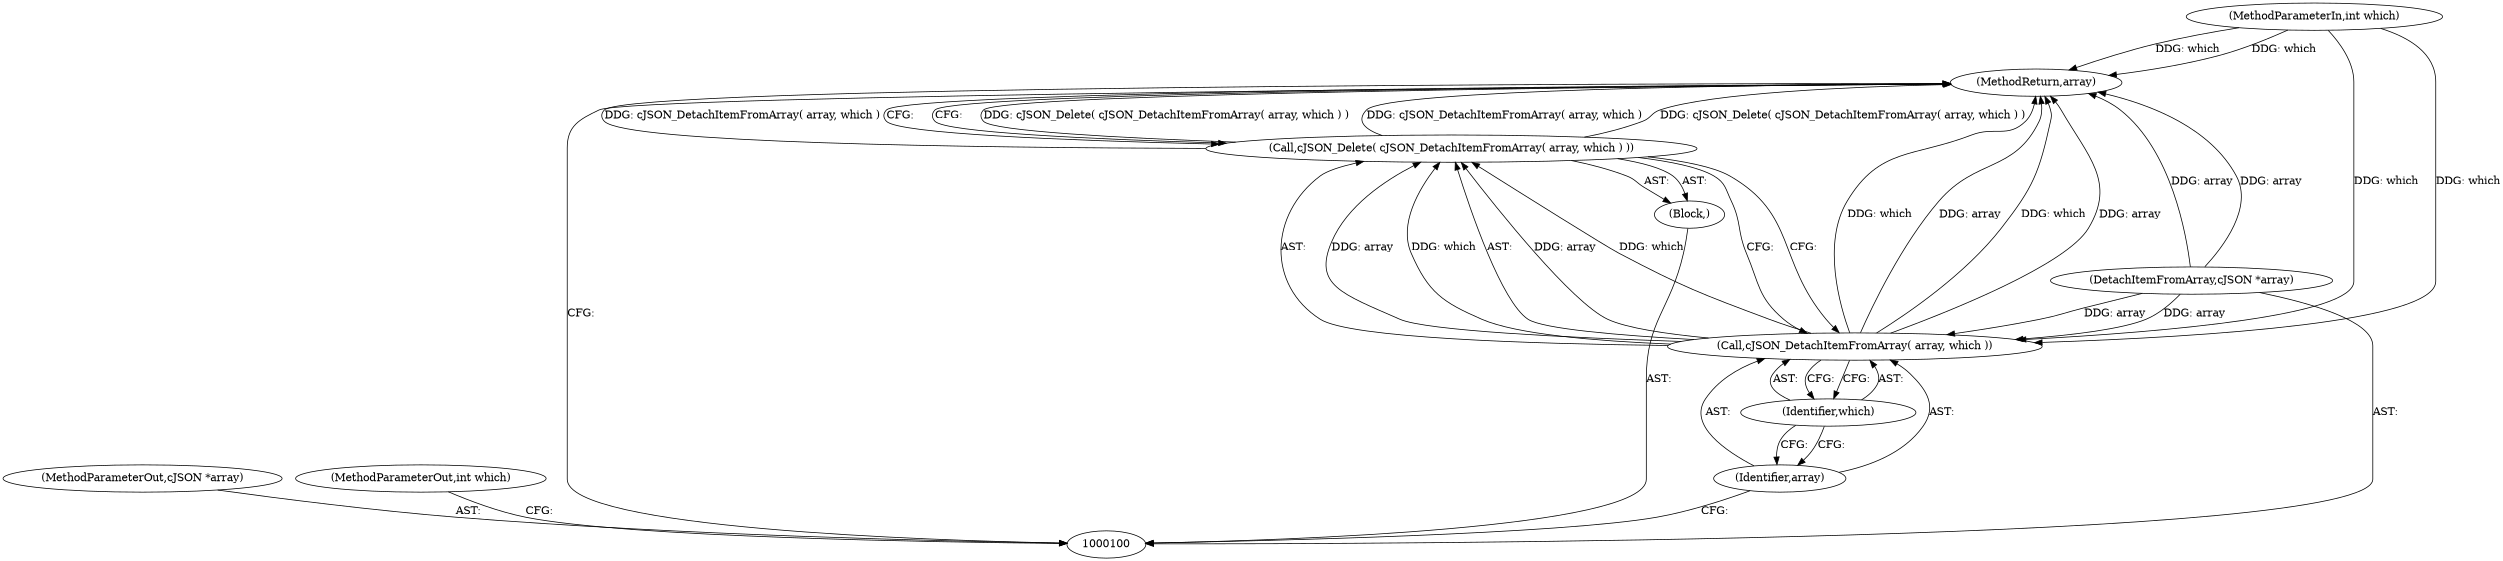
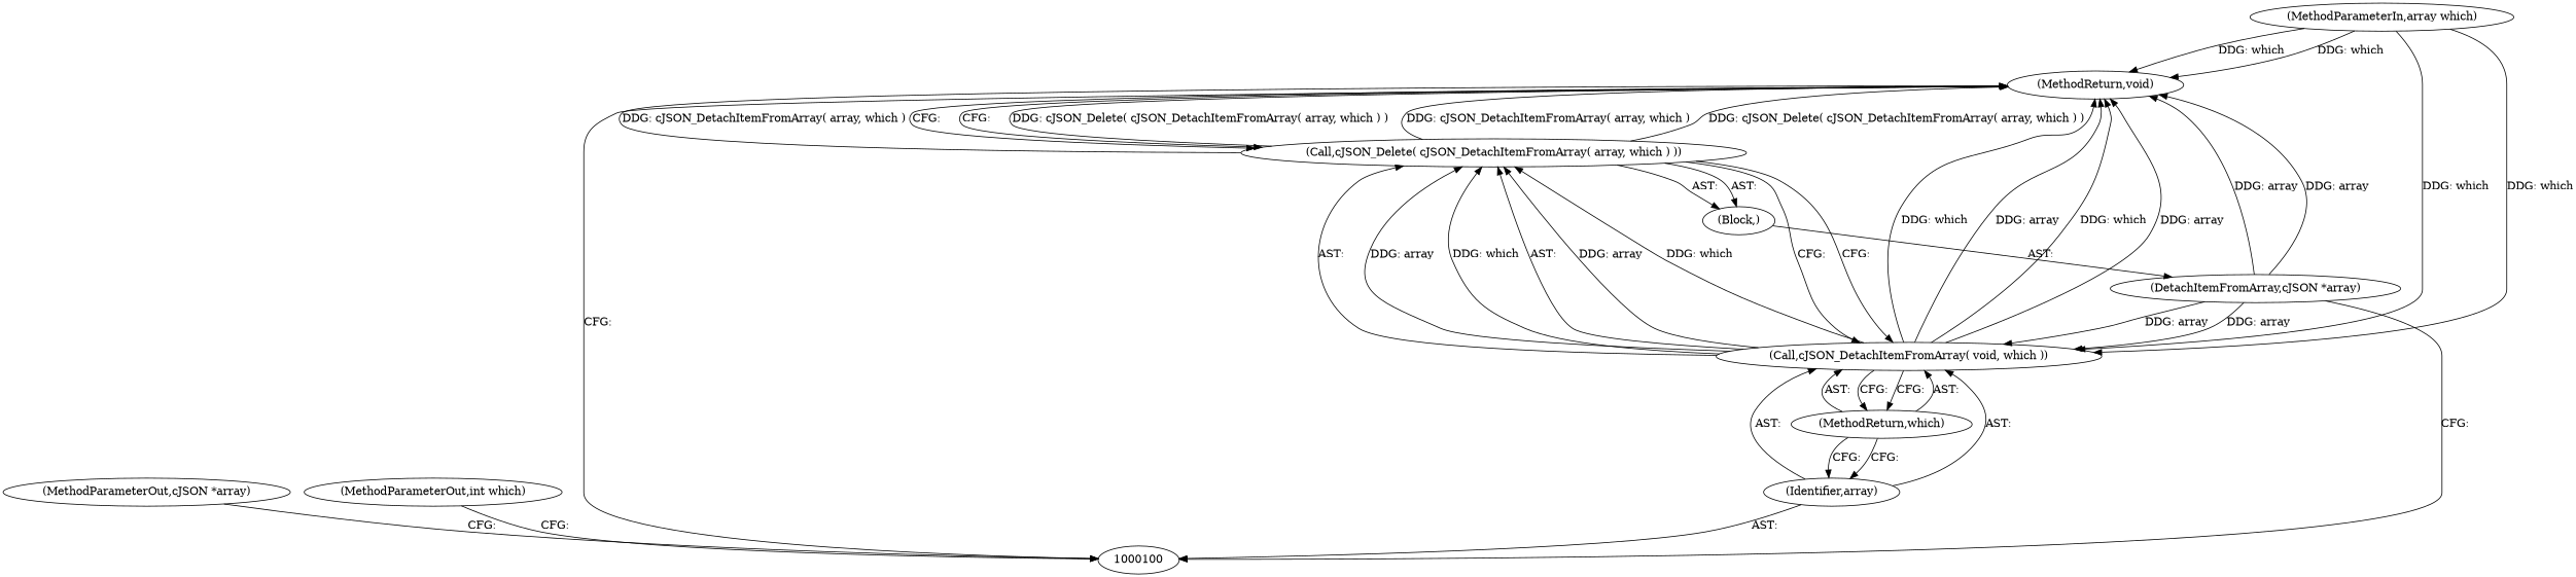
  digraph {
-   n1 [label="(MethodReturn,array)"]
+   n1 [label="(MethodReturn,void)"]
    n2 [label="(Call,cJSON_Delete( cJSON_DetachItemFromArray( array, which ) ))"]
    1000100
-   n4 [label="(Call,cJSON_DetachItemFromArray( array, which ))"]
+   n4 [label="(Call,cJSON_DetachItemFromArray( void, which ))"]
    n5 [label="(Block,)"]
    n6 [label="(DetachItemFromArray,cJSON *array)"]
-   n7 [label="(Identifier,which)"]
+   n7 [label="(MethodReturn,which)"]
    n8 [label="(MethodParameterOut,cJSON *array)"]
-   n9 [label="(MethodParameterIn,int which)"]
+   n9 [label="(MethodParameterIn,array which)"]
    n10 [label="(MethodParameterOut,int which)"]
    n11 [label="(Identifier,array)"]
    n1 -> n2 [label="CFG: "]
    n1 -> n2 [label="CFG: "]
    n1 -> 1000100 [label="CFG: "]
    n2 -> n1 [label="DDG: cJSON_Delete( cJSON_DetachItemFromArray( array, which ) )"]
    n2 -> n1 [label="DDG: cJSON_DetachItemFromArray( array, which )"]
    n2 -> n1 [label="DDG: cJSON_Delete( cJSON_DetachItemFromArray( array, which ) )"]
    n2 -> n1 [label="DDG: cJSON_DetachItemFromArray( array, which )"]
    n2 -> n4 [label="CFG: "]
    n2 -> n4 [label="CFG: "]
    n2 -> n5 [label="AST: "]
    n2 -> n5 [label="AST: "]
    n4 -> n1 [label="DDG: which"]
    n4 -> n1 [label="DDG: array"]
    n4 -> n1 [label="DDG: which"]
    n4 -> n1 [label="DDG: array"]
    n4 -> n2 [label="AST: "]
    n4 -> n2 [label="DDG: array"]
    n4 -> n2 [label="DDG: which"]
    n4 -> n2 [label="AST: "]
    n4 -> n2 [label="DDG: array"]
    n4 -> n2 [label="DDG: which"]
    n4 -> n7 [label="CFG: "]
    n4 -> n7 [label="CFG: "]
-   n5 -> 1000100 [label="AST: "]
+   n5 -> n6 [label="AST: "]
    n6 -> n1 [label="DDG: array"]
    n6 -> n1 [label="DDG: array"]
-   n6 -> 1000100 [label="AST: "]
+   n6 -> 1000100 [label="CFG: "]
    n6 -> n4 [label="DDG: array"]
    n6 -> n4 [label="DDG: array"]
    n7 -> n4 [label="AST: "]
    n7 -> n4 [label="AST: "]
    n7 -> n11 [label="CFG: "]
    n7 -> n11 [label="CFG: "]
-   n8 -> 1000100 [label="AST: "]
+   n8 -> 1000100 [label="CFG: "]
    n9 -> n1 [label="DDG: which"]
    n9 -> n1 [label="DDG: which"]
    n9 -> n4 [label="DDG: which"]
    n9 -> n4 [label="DDG: which"]
    n10 -> 1000100 [label="CFG: "]
-   n11 -> 1000100 [label="CFG: "]
+   n11 -> 1000100 [label="AST: "]
    n11 -> n4 [label="AST: "]
    n11 -> n4 [label="AST: "]
  }
